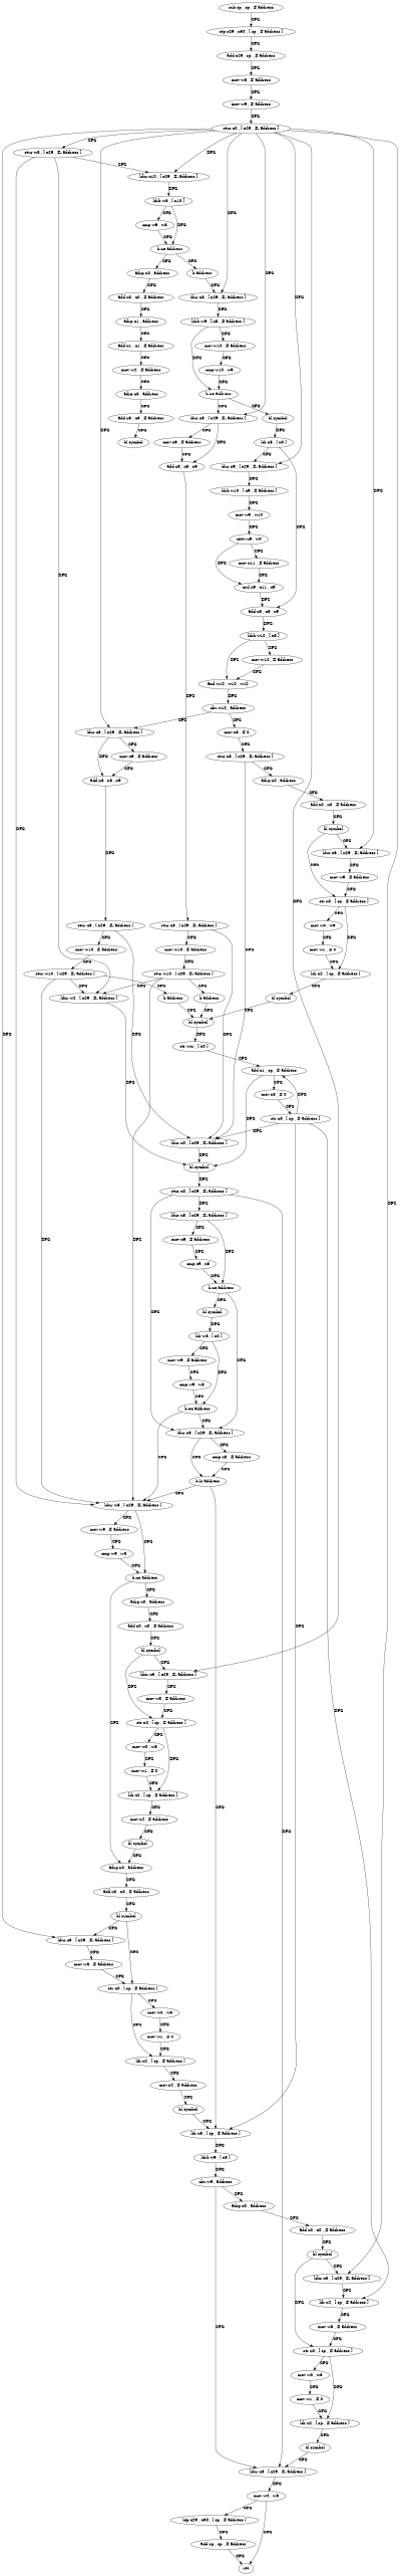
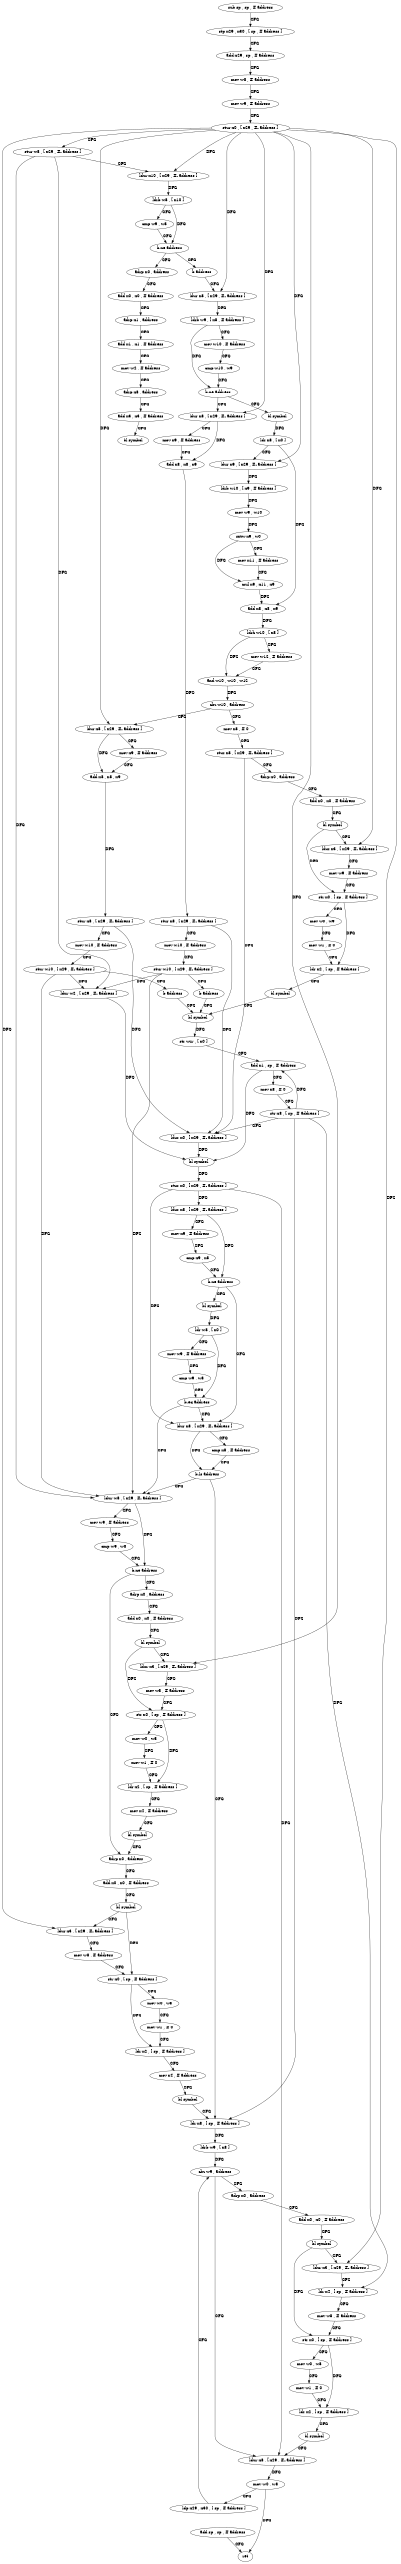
  digraph {
    n1 [label="sub sp , sp , # address"]
    n2 [label="stp x29 , x30 , [ sp , # address ]"]
    n3 [label="add x29 , sp , # address"]
    n4 [label="mov w8 , # address"]
    n5 [label="mov w9 , # address"]
    n6 [label="stur x0 , [ x29 , #- address ]"]
    n7 [label="stur w8 , [ x29 , #- address ]"]
    n8 [label="ldur x10 , [ x29 , #- address ]"]
    n9 [label="ldur x8 , [ x29 , #- address ]"]
    n10 [label="ldur x8 , [ x29 , #- address ]"]
    n11 [label="ldur x9 , [ x29 , #- address ]"]
    n12 [label="ldur x8 , [ x29 , #- address ]"]
    n13 [label="ldur x3 , [ x29 , #- address ]"]
    n14 [label="ldur x3 , [ x29 , #- address ]"]
    n15 [label="ldur x3 , [ x29 , #- address ]"]
    n16 [label="ldur x3 , [ x29 , #- address ]"]
    n17 [label="ldur w2 , [ x29 , #- address ]"]
    n18 [label="ldur w8 , [ x29 , #- address ]"]
    n19 [label="ldrb w8 , [ x10 ]"]
    n20 [label="ldrb w9 , [ x8 , # address ]"]
    n21 [label="mov x9 , # address"]
    n22 [label="add x8 , x8 , x9"]
    n23 [label="ldrb w10 , [ x9 , # address ]"]
    n24 [label="mov x9 , # address"]
    n25 [label="add x8 , x8 , x9"]
    n26 [label="mov w9 , # address"]
    n27 [label="ldr x4 , [ sp , # address ]"]
    n28 [label="mov w8 , # address"]
    n29 [label="mov w8 , # address"]
    n30 [label="bl symbol"]
    n31 [label="mov w9 , # address"]
    n32 [label="b.ne address"]
    n33 [label="cmp w9 , w8"]
    n34 [label="b.ne address"]
    n35 [label="adrp x0 , address"]
    n36 [label="b address"]
    n37 [label="add x0 , x0 , # address"]
    n38 [label="adrp x1 , address"]
    n39 [label="add x1 , x1 , # address"]
    n40 [label="mov w2 , # address"]
    n41 [label="adrp x8 , address"]
    n42 [label="add x3 , x3 , # address"]
    n43 [label="bl symbol"]
    n44 [label="mov w10 , # address"]
    n45 [label="b.ne address"]
    n46 [label="cmp w10 , w9"]
    n47 [label="bl symbol"]
    n48 [label="ldr x8 , [ x0 ]"]
    n49 [label="add x8 , x8 , x9"]
    n50 [label="stur x8 , [ x29 , #- address ]"]
    n51 [label="ldrh w10 , [ x8 ]"]
    n52 [label="mov w9 , w10"]
    n53 [label="sxtw x9 , w0"]
    n54 [label="mov x11 , # address"]
    n55 [label="mul x9 , x11 , x9"]
    n56 [label="mov w12 , # address"]
    n57 [label="and w10 , w10 , w12"]
    n58 [label="cbz w10 , address"]
    n59 [label="mov x8 , # 0"]
    n60 [label="stur x8 , [ x29 , #- address ]"]
    n61 [label="ldur x0 , [ x29 , #- address ]"]
    n62 [label="adrp x0 , address"]
    n63 [label="stur x8 , [ x29 , #- address ]"]
    n64 [label="mov w10 , # address"]
    n65 [label="stur w10 , [ x29 , #- address ]"]
    n66 [label="b address"]
    n67 [label="bl symbol"]
    n68 [label="str wzr , [ x0 ]"]
    n69 [label="add x1 , sp , # address"]
    n70 [label="add x0 , x0 , # address"]
    n71 [label="bl symbol"]
    n72 [label="str x0 , [ sp , # address ]"]
    n73 [label="mov w0 , w9"]
    n74 [label="ldr x2 , [ sp , # address ]"]
    n75 [label="mov w1 , # 0"]
    n76 [label="bl symbol"]
    n77 [label="mov w10 , # address"]
    n78 [label="stur w10 , [ x29 , #- address ]"]
    n79 [label="b address"]
    n80 [label="mov x8 , # 0"]
    n81 [label="str x8 , [ sp , # address ]"]
    n82 [label="stur x0 , [ x29 , #- address ]"]
    n83 [label="ldr x8 , [ sp , # address ]"]
    n84 [label="ldrb w9 , [ x8 ]"]
    n85 [label="mov w8 , # address"]
    n86 [label="ldur x8 , [ x29 , #- address ]"]
    n87 [label="ldur x8 , [ x29 , #- address ]"]
    n88 [label="ldur x8 , [ x29 , #- address ]"]
    n89 [label="mov x9 , # address"]
    n90 [label="b.ne address"]
    n91 [label="cmp x8 , # address"]
    n92 [label="b.ls address"]
    n93 [label="mov w0 , w8"]
    n94 [label="cmp x9 , x8"]
    n95 [label="bl symbol"]
    n96 [label="ldr w8 , [ x0 ]"]
    n97 [label="mov w9 , # address"]
    n98 [label="b.eq address"]
    n99 [label="cbz w9 , address"]
    n100 [label="cmp w9 , w8"]
    n101 [label="adrp x0 , address"]
    n102 [label="adrp x0 , address"]
    n103 [label="cmp w9 , w8"]
    n104 [label="adrp x0 , address"]
    n105 [label="add x0 , x0 , # address"]
    n106 [label="ldp x29 , x30 , [ sp , # address ]"]
    n107 [label=ret]
    n108 [label="bl symbol"]
    n109 [label="add x0 , x0 , # address"]
    n110 [label="add x0 , x0 , # address"]
    n111 [label="bl symbol"]
    n112 [label="bl symbol"]
    n113 [label="add sp , sp , # address"]
    n114 [label="str x0 , [ sp , # address ]"]
    n115 [label="mov w0 , w8"]
    n116 [label="ldr x2 , [ sp , # address ]"]
    n117 [label="mov w1 , # 0"]
    n118 [label="bl symbol"]
    n119 [label="str x0 , [ sp , # address ]"]
    n120 [label="mov w0 , w8"]
    n121 [label="ldr x2 , [ sp , # address ]"]
    n122 [label="mov w1 , # 0"]
    n123 [label="mov x4 , # address"]
    n124 [label="bl symbol"]
    n125 [label="str x0 , [ sp , # address ]"]
    n126 [label="mov w0 , w8"]
    n127 [label="ldr x2 , [ sp , # address ]"]
    n128 [label="mov w1 , # 0"]
    n129 [label="mov x4 , # address"]
    n130 [label="bl symbol"]
    n1 -> n2 [label=CFG]
    n2 -> n3 [label=CFG]
    n3 -> n4 [label=CFG]
    n4 -> n5 [label=CFG]
    n5 -> n6 [label=CFG]
    n6 -> n7 [label=CFG]
    n6 -> n8 [label=DFG]
    n6 -> n9 [label=DFG]
    n6 -> n10 [label=DFG]
    n6 -> n11 [label=DFG]
    n6 -> n12 [label=DFG]
    n6 -> n13 [label=DFG]
    n6 -> n14 [label=DFG]
    n6 -> n15 [label=DFG]
    n6 -> n16 [label=DFG]
    n7 -> n8 [label=CFG]
    n7 -> n17 [label=DFG]
    n7 -> n18 [label=DFG]
    n8 -> n19 [label=DFG]
    n9 -> n20 [label=DFG]
    n10 -> n21 [label=CFG]
    n10 -> n22 [label=DFG]
    n11 -> n23 [label=DFG]
    n12 -> n24 [label=CFG]
    n12 -> n25 [label=DFG]
    n13 -> n26 [label=CFG]
    n14 -> n27 [label=CFG]
    n15 -> n28 [label=CFG]
    n16 -> n29 [label=CFG]
    n17 -> n30 [label=DFG]
    n18 -> n31 [label=CFG]
    n18 -> n32 [label=DFG]
    n19 -> n33 [label=CFG]
    n19 -> n34 [label=DFG]
    n20 -> n44 [label=CFG]
    n20 -> n45 [label=DFG]
    n21 -> n22 [label=CFG]
    n22 -> n50 [label=DFG]
    n23 -> n52 [label=DFG]
    n24 -> n25 [label=CFG]
    n25 -> n63 [label=DFG]
    n26 -> n72 [label=CFG]
    n27 -> n85 [label=CFG]
    n28 -> n119 [label=CFG]
    n29 -> n125 [label=CFG]
    n30 -> n82 [label=DFG]
    n31 -> n100 [label=CFG]
    n32 -> n101 [label=CFG]
    n32 -> n102 [label=CFG]
    n33 -> n34 [label=CFG]
    n34 -> n35 [label=CFG]
    n34 -> n36 [label=CFG]
    n35 -> n37 [label=CFG]
    n36 -> n9 [label=CFG]
    n37 -> n38 [label=CFG]
    n38 -> n39 [label=CFG]
    n39 -> n40 [label=CFG]
    n40 -> n41 [label=CFG]
    n41 -> n42 [label=CFG]
    n42 -> n43 [label=CFG]
    n44 -> n46 [label=CFG]
    n45 -> n10 [label=CFG]
    n45 -> n47 [label=CFG]
    n46 -> n45 [label=CFG]
    n47 -> n48 [label=DFG]
    n48 -> n11 [label=CFG]
    n48 -> n49 [label=DFG]
    n49 -> n51 [label=DFG]
    n50 -> n61 [label=DFG]
    n50 -> n64 [label=CFG]
    n51 -> n56 [label=CFG]
    n51 -> n57 [label=DFG]
    n52 -> n53 [label=DFG]
    n53 -> n54 [label=CFG]
    n53 -> n55 [label=DFG]
    n54 -> n55 [label=CFG]
    n55 -> n49 [label=DFG]
    n56 -> n57 [label=CFG]
    n57 -> n58 [label=DFG]
    n58 -> n12 [label=CFG]
    n58 -> n59 [label=CFG]
    n59 -> n60 [label=CFG]
    n60 -> n61 [label=DFG]
    n60 -> n62 [label=CFG]
    n61 -> n30 [label=DFG]
    n62 -> n70 [label=CFG]
    n63 -> n61 [label=DFG]
    n63 -> n77 [label=CFG]
    n64 -> n65 [label=CFG]
    n65 -> n17 [label=DFG]
    n65 -> n18 [label=DFG]
    n65 -> n66 [label=CFG]
    n66 -> n67 [label=CFG]
    n67 -> n68 [label=DFG]
    n68 -> n69 [label=CFG]
    n69 -> n30 [label=DFG]
    n69 -> n80 [label=CFG]
    n70 -> n71 [label=CFG]
    n71 -> n13 [label=CFG]
    n71 -> n72 [label=DFG]
    n72 -> n73 [label=CFG]
    n72 -> n74 [label=DFG]
    n73 -> n75 [label=CFG]
    n74 -> n76 [label=CFG]
    n75 -> n74 [label=CFG]
    n76 -> n67 [label=CFG]
    n77 -> n78 [label=CFG]
    n78 -> n17 [label=DFG]
    n78 -> n18 [label=DFG]
    n78 -> n79 [label=CFG]
    n79 -> n67 [label=CFG]
    n80 -> n81 [label=CFG]
    n81 -> n27 [label=DFG]
-   n81 -> n61 [label=DFG]
+   n81 -> n61 [label=CFG]
    n81 -> n69 [label=DFG]
    n81 -> n83 [label=DFG]
    n82 -> n86 [label=DFG]
    n82 -> n87 [label=DFG]
    n82 -> n88 [label=DFG]
    n83 -> n84 [label=DFG]
    n84 -> n99 [label=DFG]
    n85 -> n114 [label=CFG]
    n86 -> n89 [label=CFG]
    n86 -> n90 [label=DFG]
    n87 -> n91 [label=CFG]
    n87 -> n92 [label=DFG]
    n88 -> n93 [label=DFG]
    n89 -> n94 [label=CFG]
    n90 -> n87 [label=CFG]
    n90 -> n95 [label=CFG]
    n91 -> n92 [label=CFG]
    n92 -> n18 [label=CFG]
    n92 -> n83 [label=CFG]
    n93 -> n106 [label=CFG]
    n93 -> n107 [label=DFG]
    n94 -> n90 [label=CFG]
    n95 -> n96 [label=DFG]
    n96 -> n97 [label=CFG]
    n96 -> n98 [label=DFG]
    n97 -> n103 [label=CFG]
    n98 -> n18 [label=CFG]
    n98 -> n87 [label=CFG]
    n99 -> n88 [label=CFG]
    n99 -> n104 [label=CFG]
    n100 -> n32 [label=CFG]
    n101 -> n109 [label=CFG]
    n102 -> n110 [label=CFG]
    n103 -> n98 [label=CFG]
    n104 -> n105 [label=CFG]
    n105 -> n108 [label=CFG]
-   n106 -> n113 [label=CFG]
+   n106 -> n99 [label=CFG]
    n108 -> n14 [label=CFG]
    n108 -> n114 [label=DFG]
    n109 -> n111 [label=CFG]
    n110 -> n112 [label=CFG]
    n111 -> n15 [label=CFG]
    n111 -> n119 [label=DFG]
    n112 -> n16 [label=CFG]
    n112 -> n125 [label=DFG]
    n113 -> n107 [label=CFG]
    n114 -> n115 [label=CFG]
    n114 -> n116 [label=DFG]
    n115 -> n117 [label=CFG]
    n116 -> n118 [label=CFG]
    n117 -> n116 [label=CFG]
    n118 -> n88 [label=CFG]
    n119 -> n120 [label=CFG]
    n119 -> n121 [label=DFG]
    n120 -> n122 [label=CFG]
    n121 -> n123 [label=CFG]
    n122 -> n121 [label=CFG]
    n123 -> n124 [label=CFG]
    n124 -> n83 [label=CFG]
    n125 -> n126 [label=CFG]
    n125 -> n127 [label=DFG]
    n126 -> n128 [label=CFG]
    n127 -> n129 [label=CFG]
    n128 -> n127 [label=CFG]
    n129 -> n130 [label=CFG]
    n130 -> n101 [label=CFG]
  }
